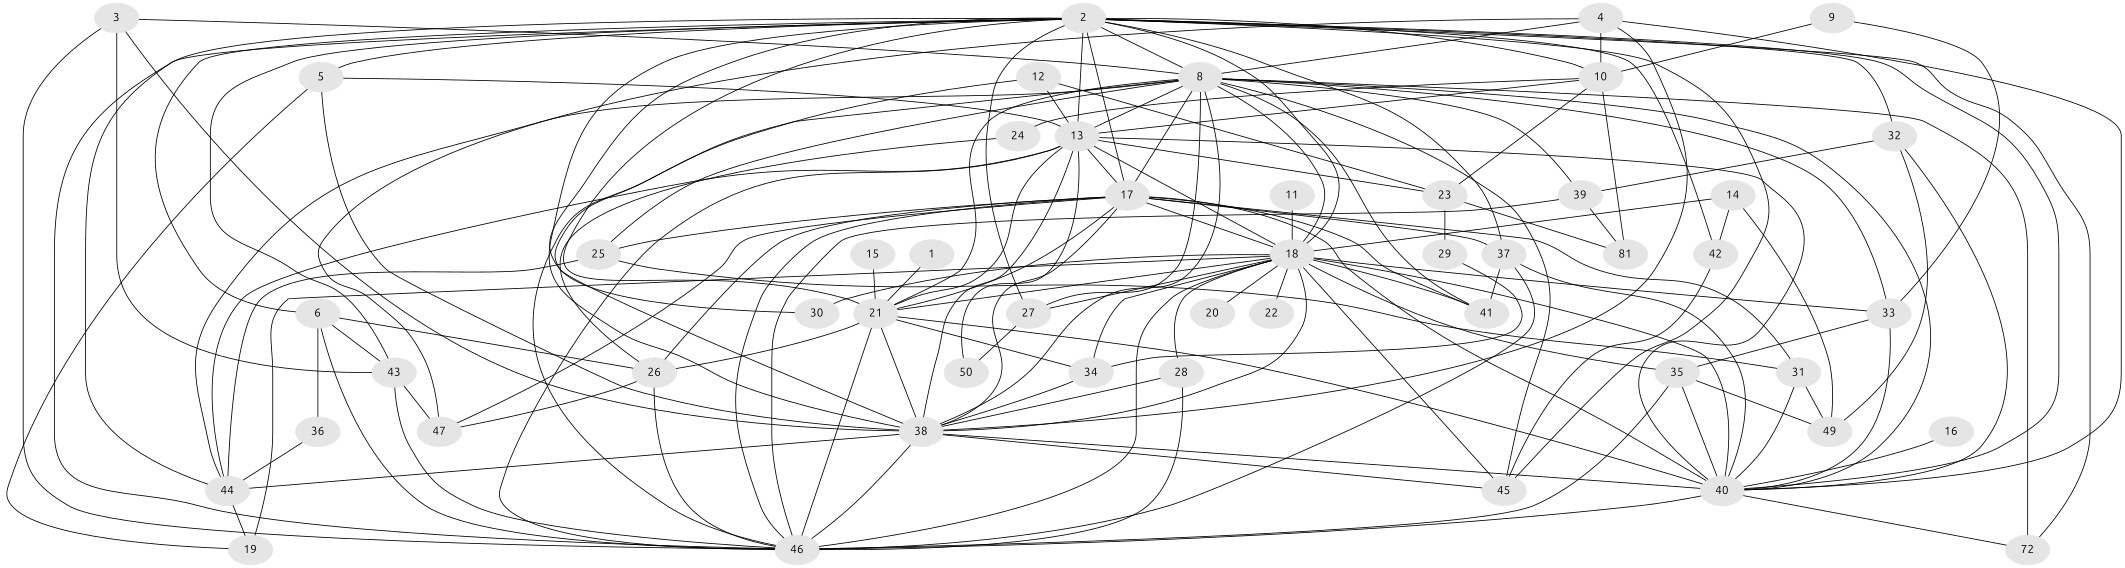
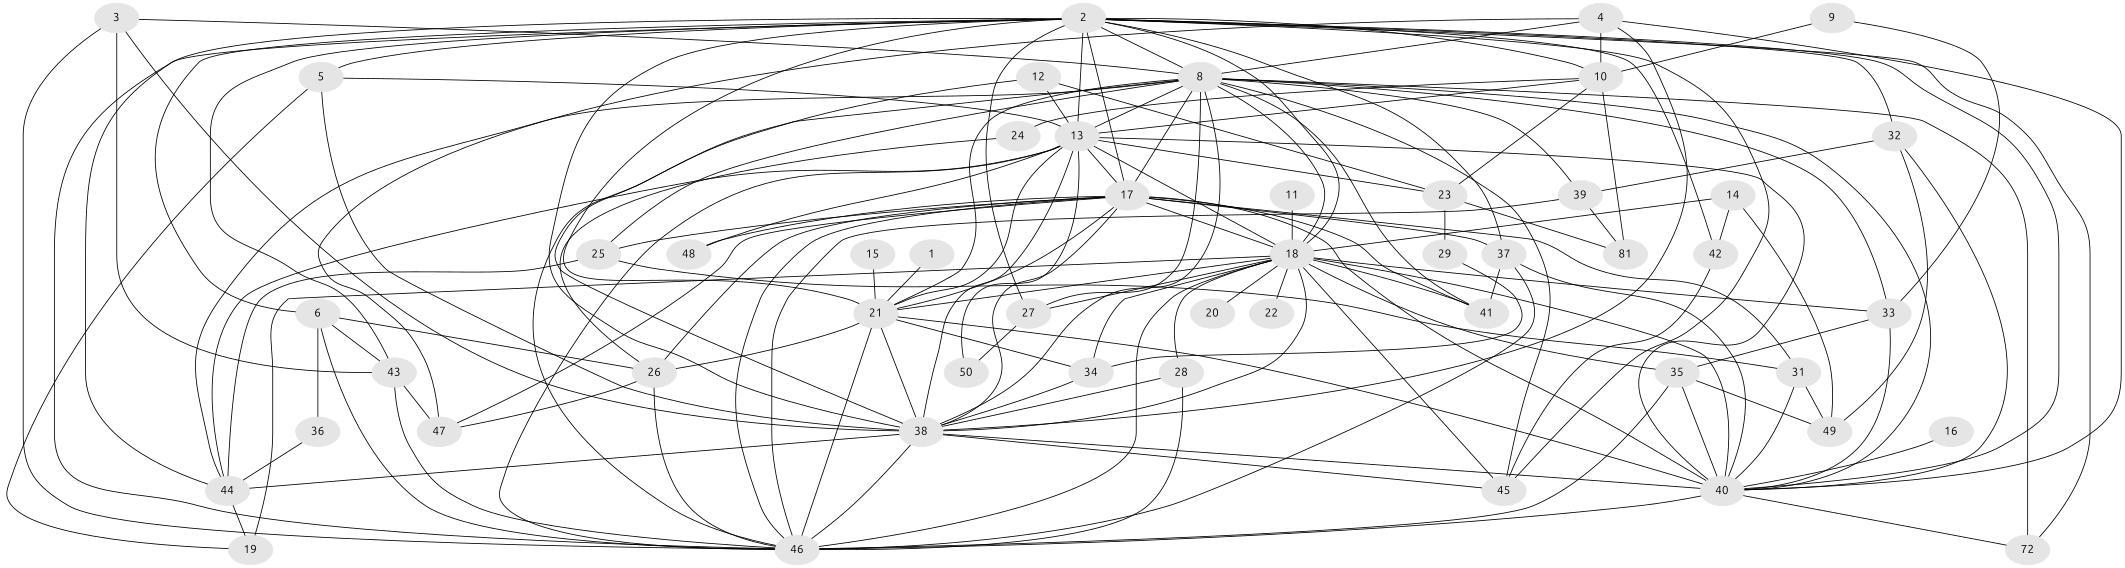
  graph {
    fontname=Ubuntu
    node [color=gray90 fontname=Ubuntu style=filled]
    edge [fontname=Ubuntu weight=1.0]
    1
    21
    38
    40
    46
    26
    34
    2
    5
    6
    8
    10
    13
    17
    18
    27
-   30
    32
    37
    42
    43
    44
    45
    n24 [label=72]
    19
    36
    25
    33
    39
    41
    23
    24
    n33 [label=81]
+   48
    50
    47
    31
    20
    22
    28
    35
    49
    3
    4
    9
    29
    11
    12
    14
    15
    16
    1 -- 21
    21 -- 38 [weight=2.0]
    21 -- 40
    21 -- 46
    21 -- 26
    21 -- 34
    38 -- 40 [weight=3.0]
    38 -- 46 [weight=3.0]
    38 -- 44
    38 -- 45
    40 -- 46 [weight=2.0]
    40 -- n24
    26 -- 46
    26 -- 47
    34 -- 38
    2 -- 21 [weight=2.0]
    2 -- 38 [weight=3.0]
    2 -- 40
    2 -- 46
    2 -- 5
    2 -- 6
    2 -- 8 [weight=2.0]
    2 -- 10
    2 -- 13
    2 -- 17
    2 -- 18 [weight=2.0]
    2 -- 27
-   2 -- 30
    2 -- 32
    2 -- 37
    2 -- 42
    2 -- 43
    2 -- 44
    2 -- 45
    2 -- n24
    5 -- 38
    5 -- 13
    5 -- 19
    6 -- 46 [weight=2.0]
    6 -- 26
    6 -- 43
    6 -- 36
    8 -- 21
    8 -- 38 [weight=2.0]
    8 -- 40
    8 -- 46
    8 -- 13
    8 -- 17
    8 -- 18
    8 -- 27
    8 -- 44
    8 -- 45
    8 -- n24
    8 -- 25
    8 -- 33
    8 -- 39
    8 -- 41
    10 -- 13
    10 -- 23
    10 -- 24
    10 -- n33
    13 -- 21
    13 -- 38 [weight=3.0]
    13 -- 40
    13 -- 46
    13 -- 17
    13 -- 18
    13 -- 44
    13 -- 23
+   13 -- 48
    13 -- 50
    17 -- 21
    17 -- 38 [weight=2.0]
    17 -- 40
    17 -- 46
    17 -- 26
    17 -- 18
    17 -- 37
    17 -- 25
    17 -- 41 [weight=2.0]
+   17 -- 48 [weight=2.0]
    17 -- 47
    17 -- 31
    18 -- 21
    18 -- 38 [weight=3.0]
    18 -- 40
    18 -- 46
    18 -- 34
    18 -- 27
-   18 -- 30
    18 -- 45
    18 -- 19 [weight=2.0]
    18 -- 33
    18 -- 41
    18 -- 20
    18 -- 22
    18 -- 28
    18 -- 35
    27 -- 50
    32 -- 40
    32 -- 39
    32 -- 49
    37 -- 40
    37 -- 46
    37 -- 41
    42 -- 45
    43 -- 46
    43 -- 47
    44 -- 19
    36 -- 44
    25 -- 44
    25 -- 31
    33 -- 40
    33 -- 35
    39 -- 46
    39 -- n33
    23 -- n33
    23 -- 29
    24 -- 26
    31 -- 40
    31 -- 49
    28 -- 38
    28 -- 46
    35 -- 40
    35 -- 46
    35 -- 49
    3 -- 38
    3 -- 46
    3 -- 8
    3 -- 43
    4 -- 38
    4 -- 40
    4 -- 8
    4 -- 10
    4 -- 47
    9 -- 10
    9 -- 33
    29 -- 34
    11 -- 18
    12 -- 38
    12 -- 13
    12 -- 23
    14 -- 18
    14 -- 42
    14 -- 49
    15 -- 21
    16 -- 40
  }
